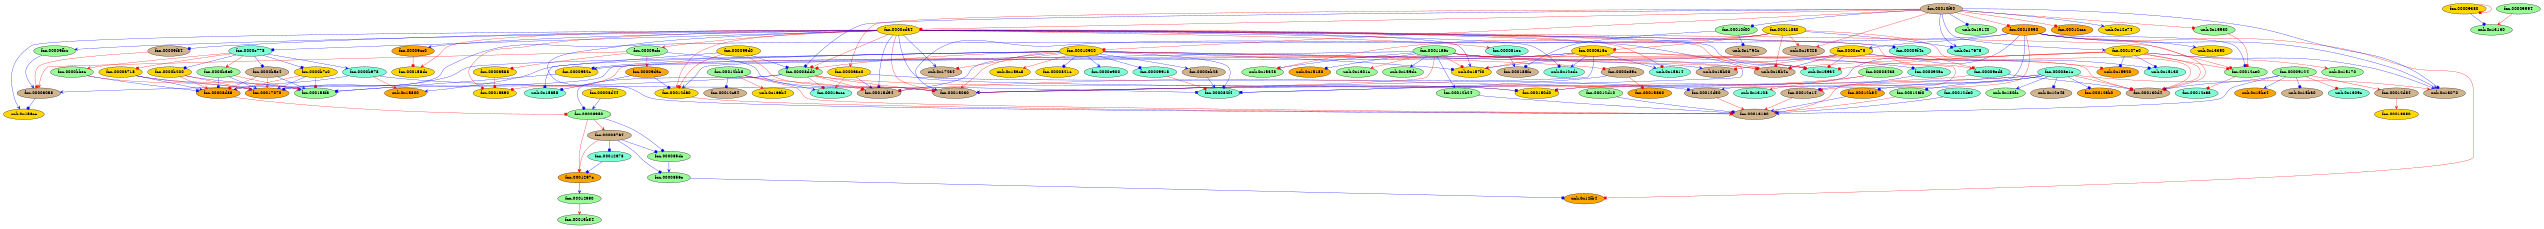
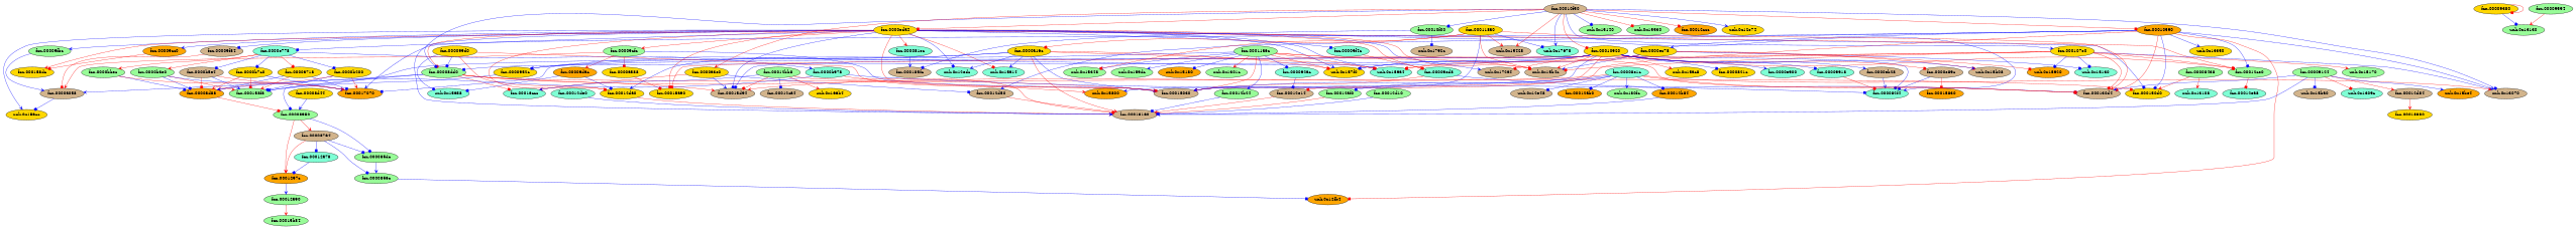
  digraph {
    node [fillcolor=palegreen style=filled]
    edge [arrowhead=box color=blue]
    n1 [label="fcn.0000856c"]
    n2 [fillcolor=orange label="unk.0x12fb4"]
    n3 [label="fcn.000085dc"]
    n4 [fillcolor=aquamarine label="fcn.00012a78"]
    n5 [fillcolor=orange label="fcn.0001297c"]
    n6 [label="fcn.00012a90"]
    n7 [label="fcn.00015b84"]
    n8 [fillcolor=tan label="fcn.00008764"]
    n9 [label="fcn.00008950"]
    n10 [fillcolor=orange label="fcn.00012b84"]
    n11 [fillcolor=tan label="fcn.00013160"]
    n12 [label="fcn.00012af0"]
    n13 [fillcolor=tan label="fcn.00012d84"]
    n14 [fillcolor=gold label="fcn.00018880"]
    n15 [fillcolor=tan label="fcn.00012e14"]
    n16 [fillcolor=gold label="fcn.00009380"]
    n17 [label="unk.0x13130"]
    n18 [label="fcn.00012b24"]
    n19 [label="fcn.00009594"]
    n20 [fillcolor=aquamarine label="fcn.000092ac"]
    n21 [fillcolor=gold label="fcn.00012da0"]
    n22 [label="fcn.00008dd0"]
    n23 [fillcolor=tan label="fcn.00015d94"]
    n24 [fillcolor=tan label="fcn.00015030"]
    n25 [fillcolor=gold label="fcn.000150d0"]
    n26 [fillcolor=aquamarine label="fcn.00016ccc"]
    n27 [fillcolor=tan label="fcn.0000a058"]
    n28 [fillcolor=gold label="fcn.00015a90"]
    n29 [fillcolor=orange label="fcn.00009dac"]
    n30 [fillcolor=aquamarine label="unk.0x15a58"]
    n31 [fillcolor=gold label="fcn.0000a588"]
    n32 [fillcolor=gold label="unk.0x156cc"]
    n33 [fillcolor=aquamarine label="fcn.00009ed8"]
    n34 [fillcolor=tan label="fcn.000130d4"]
    n35 [fillcolor=tan label="fcn.00009f84"]
    n36 [label="fcn.00009fbc"]
    n37 [fillcolor=gold label="fcn.0000952c"]
    n38 [label="fcn.000158f8"]
    n39 [fillcolor=tan label="fcn.00012d50"]
    n40 [fillcolor=orange label="fcn.00008d88"]
    n41 [fillcolor=gold label="fcn.0000a718"]
    n42 [fillcolor=orange label="fcn.00017070"]
    n43 [fillcolor=gold label="fcn.0000b200"]
    n44 [label="fcn.0000b3e0"]
    n45 [fillcolor=tan label="fcn.0000b5e4"]
    n46 [fillcolor=gold label="fcn.0000b7c0"]
    n47 [label="fcn.0000bbec"]
    n48 [fillcolor=aquamarine label="fcn.0000b978"]
    n49 [fillcolor=aquamarine label="fcn.000082f4"]
    n50 [fillcolor=orange label="unk.0x15800"]
    n51 [label="fcn.00012ce0"]
    n52 [fillcolor=aquamarine label="fcn.00012ea8"]
    n53 [fillcolor=aquamarine label="fcn.0000e778"]
    n54 [fillcolor=aquamarine label="fcn.00009f4c"]
    n55 [label="fcn.00009cfc"]
    n56 [fillcolor=aquamarine label="fcn.000081ec"]
    n57 [fillcolor=tan label="fcn.000185fc"]
    n58 [fillcolor=orange label="fcn.00009cc0"]
    n59 [fillcolor=gold label="fcn.000158dc"]
    n60 [fillcolor=gold label="fcn.0000ec78"]
    n61 [fillcolor=orange label="unk.0x15920"]
    n62 [fillcolor=aquamarine label="unk.0x15130"]
    n63 [fillcolor=gold label="unk.0x157f0"]
    n64 [fillcolor=tan label="unk.0x15b4c"]
    n65 [fillcolor=tan label="unk.0x15b08"]
    n66 [fillcolor=aquamarine label="unk.0x159a4"]
    n67 [fillcolor=aquamarine label="fcn.00009918"]
    n68 [fillcolor=tan label="fcn.0000e89c"]
    n69 [fillcolor=orange label="fcn.00015830"]
    n70 [fillcolor=tan label="fcn.0000eb28"]
    n71 [fillcolor=gold label="fcn.0000a3e0"]
    n72 [fillcolor=gold label="fcn.0000eda4"]
    n73 [fillcolor=tan label="unk.0x172a4"]
    n74 [fillcolor=aquamarine label="unk.0x12edc"]
    n75 [fillcolor=aquamarine label="unk.0x15a14"]
    n76 [label="fcn.00010f00"]
    n77 [fillcolor=tan label="unk.0x1792c"]
    n78 [fillcolor=orange label="fcn.00010590"]
    n79 [fillcolor=gold label="unk.0x13350"]
    n80 [fillcolor=tan label="unk.0x13070"]
    n81 [fillcolor=gold label="fcn.00010920"]
    n82 [fillcolor=gold label="unk.0x15ac8"]
    n83 [fillcolor=gold label="fcn.0000821c"]
    n84 [fillcolor=aquamarine label="fcn.0000e900"]
    n85 [fillcolor=gold label="fcn.000107e0"]
    n86 [label="unk.0x15170"]
    n87 [fillcolor=gold label="fcn.0000a16c"]
    n88 [label="fcn.00012d10"]
    n89 [label="fcn.00012bb8"]
    n90 [fillcolor=tan label="fcn.00012ca4"]
    n91 [fillcolor=gold label="unk.0x166b4"]
    n92 [label="fcn.00011a6c"]
    n93 [label="unk.0x159dc"]
    n94 [fillcolor=orange label="unk.0x15180"]
    n95 [label="unk.0x15348"]
    n96 [label="unk.0x1301c"]
    n97 [fillcolor=gold label="fcn.00008d44"]
    n98 [fillcolor=aquamarine label="fcn.00012de0"]
    n99 [fillcolor=gold label="fcn.000118a0"]
    n100 [fillcolor=tan label="unk.0x15428"]
    n101 [fillcolor=aquamarine label="unk.0x17678"]
    n102 [label="fcn.00008438"]
    n103 [fillcolor=aquamarine label="unk.0x13108"]
    n104 [fillcolor=aquamarine label="fcn.00008e1c"]
    n105 [fillcolor=tan label="unk.0x12e48"]
    n106 [fillcolor=orange label="fcn.00012ab0"]
    n107 [label="unk.0x180fc"]
    n108 [label="fcn.00009124"]
    n109 [fillcolor=orange label="unk.0x15be4"]
    n110 [fillcolor=tan label="unk.0x15ba0"]
    n111 [fillcolor=aquamarine label="unk.0x1309c"]
    n112 [fillcolor=tan label="fcn.00010f50"]
    n113 [label="unk.0x15140"]
    n114 [label="unk.0x15530"]
    n115 [fillcolor=orange label="fcn.00012ccc"]
    n116 [fillcolor=gold label="unk.0x12e74"]
    n117 [fillcolor=gold label="fcn.000099d0"]
    n1 -> n2
    n3 -> n1 [arrowhead=vee]
    n4 -> n5
    n5 -> n6 [arrowhead=vee]
    n6 -> n7 [arrowhead=vee color=red]
    n8 -> n1
    n8 -> n3
    n8 -> n4
    n8 -> n5 [arrowhead=vee color=red]
    n9 -> n3
    n9 -> n5 [arrowhead=vee color=red]
    n9 -> n8 [arrowhead=vee color=red]
    n10 -> n11 [arrowhead=vee]
    n12 -> n11 [color=red]
    n13 -> n14 [arrowhead=vee color=red]
    n15 -> n11 [arrowhead=vee color=red]
    n16 -> n16 [color=red]
    n16 -> n17
    n18 -> n11
    n19 -> n17 [arrowhead=vee color=red]
    n20 -> n15
    n21 -> n11 [arrowhead=vee color=red]
    n22 -> n9
    n22 -> n23 [arrowhead=vee color=red]
    n22 -> n24 [color=red]
    n22 -> n25 [color=red]
    n22 -> n26 [color=red]
    n22 -> n27 [arrowhead=vee]
    n27 -> n32
    n29 -> n21
    n29 -> n30
    n31 -> n28 [color=red]
    n33 -> n24 [arrowhead=vee color=red]
    n33 -> n34
    n35 -> n27 [color=red]
    n36 -> n27 [arrowhead=vee]
    n37 -> n38 [arrowhead=vee]
    n39 -> n11 [arrowhead=vee color=red]
    n40 -> n9 [color=red]
    n41 -> n38 [arrowhead=vee color=red]
    n41 -> n40 [arrowhead=vee]
    n41 -> n42
    n43 -> n38
    n43 -> n40 [arrowhead=vee color=red]
    n43 -> n42 [arrowhead=vee color=red]
    n44 -> n38 [arrowhead=vee color=red]
    n44 -> n40
    n44 -> n42 [arrowhead=vee]
    n45 -> n38 [arrowhead=vee]
    n45 -> n40 [color=red]
    n45 -> n42 [arrowhead=vee color=red]
    n46 -> n38 [color=red]
    n46 -> n40 [arrowhead=vee color=red]
    n46 -> n42 [arrowhead=vee]
    n47 -> n40
    n47 -> n42 [arrowhead=vee color=red]
    n48 -> n40 [arrowhead=vee]
    n48 -> n49
    n48 -> n50 [arrowhead=vee color=red]
    n51 -> n52 [color=red]
    n53 -> n41 [color=red]
    n53 -> n43
    n53 -> n44 [arrowhead=vee color=red]
    n53 -> n45
    n53 -> n46
    n53 -> n47 [arrowhead=vee color=red]
    n53 -> n48 [arrowhead=vee]
    n54 -> n33 [color=red]
    n55 -> n24 [arrowhead=vee]
    n55 -> n27 [arrowhead=vee color=red]
    n55 -> n29 [arrowhead=vee color=red]
    n55 -> n31 [color=red]
    n56 -> n57 [arrowhead=vee]
    n58 -> n59 [color=red]
    n60 -> n61 [color=red]
    n60 -> n62
    n60 -> n63 [arrowhead=vee]
    n60 -> n64 [arrowhead=vee]
    n60 -> n65 [color=red]
    n60 -> n66 [color=red]
    n67 -> n49 [color=red]
    n68 -> n49
    n68 -> n69 [color=red]
    n70 -> n49 [arrowhead=vee]
    n71 -> n23 [arrowhead=vee]
    n71 -> n26 [arrowhead=vee color=red]
    n71 -> n39
    n72 -> n11 [arrowhead=vee]
    n72 -> n21 [arrowhead=vee color=red]
    n72 -> n22 [color=red]
    n72 -> n23
    n72 -> n24 [arrowhead=vee color=red]
    n72 -> n25
    n72 -> n28 [color=red]
    n72 -> n32 [arrowhead=vee]
    n72 -> n33 [arrowhead=vee color=red]
    n72 -> n35
    n72 -> n36 [arrowhead=vee]
    n72 -> n49 [arrowhead=vee]
    n72 -> n51 [color=red]
    n72 -> n53
    n72 -> n54
    n72 -> n55 [arrowhead=vee color=red]
    n72 -> n56 [arrowhead=vee color=red]
    n72 -> n58 [arrowhead=vee]
    n72 -> n59 [arrowhead=vee color=red]
    n72 -> n63 [arrowhead=vee]
    n72 -> n64 [color=red]
    n72 -> n66
    n72 -> n73 [arrowhead=vee]
    n72 -> n74
    n72 -> n75 [color=red]
    n76 -> n57
    n76 -> n77
    n78 -> n2 [color=red]
    n78 -> n15 [color=red]
    n78 -> n25
    n78 -> n34 [color=red]
    n78 -> n39 [arrowhead=vee]
    n78 -> n42 [arrowhead=vee]
    n78 -> n51
    n78 -> n60 [arrowhead=vee]
    n78 -> n79 [arrowhead=vee]
    n78 -> n80 [arrowhead=vee]
-   n81 -> n22 [color=red]
+   n81 -> n22
    n81 -> n23
    n81 -> n24 [arrowhead=vee color=red]
    n81 -> n37
    n81 -> n42
    n81 -> n49
    n81 -> n50 [arrowhead=vee]
-   n114 -> n51 [color=red]
+   n81 -> n51 [color=red]
    n81 -> n63
    n81 -> n64 [arrowhead=vee color=red]
    n81 -> n65 [arrowhead=vee]
    n81 -> n67
    n81 -> n68 [color=red]
    n81 -> n70 [arrowhead=vee]
    n81 -> n73 [color=red]
    n81 -> n82 [arrowhead=vee color=red]
    n81 -> n83
    n81 -> n84 [arrowhead=vee]
    n85 -> n28 [color=red]
    n85 -> n34 [color=red]
    n85 -> n51 [color=red]
    n85 -> n61
    n85 -> n62
    n85 -> n64 [color=red]
    n85 -> n66 [color=red]
    n85 -> n80 [arrowhead=vee]
    n85 -> n86 [arrowhead=vee color=red]
    n87 -> n11 [arrowhead=vee color=red]
    n87 -> n21 [arrowhead=vee]
    n87 -> n24 [arrowhead=vee]
    n87 -> n37 [arrowhead=vee]
    n87 -> n63 [arrowhead=vee color=red]
    n87 -> n66 [color=red]
    n87 -> n74 [arrowhead=vee]
    n87 -> n75 [arrowhead=vee]
    n88 -> n11
    n89 -> n11 [color=red]
    n89 -> n23 [color=red]
    n89 -> n26 [arrowhead=vee]
    n89 -> n90
    n89 -> n91 [arrowhead=vee color=red]
    n92 -> n18 [arrowhead=vee]
    n92 -> n20
    n92 -> n24 [arrowhead=vee color=red]
    n92 -> n34 [color=red]
    n92 -> n38
    n92 -> n63 [color=red]
    n92 -> n64 [color=red]
    n92 -> n66 [arrowhead=vee color=red]
    n92 -> n93 [arrowhead=vee]
    n92 -> n94
    n92 -> n95 [arrowhead=vee]
    n92 -> n96 [arrowhead=vee color=red]
    n97 -> n9 [arrowhead=vee]
    n98 -> n11 [arrowhead=vee]
    n99 -> n24 [arrowhead=vee]
    n99 -> n34 [arrowhead=vee color=red]
    n99 -> n64 [color=red]
    n99 -> n87 [color=red]
    n99 -> n95 [color=red]
    n99 -> n100 [arrowhead=vee color=red]
    n99 -> n101
    n102 -> n25 [arrowhead=vee color=red]
    n102 -> n103 [arrowhead=vee color=red]
    n104 -> n10
    n104 -> n12
    n104 -> n23 [arrowhead=vee color=red]
    n104 -> n24 [arrowhead=vee]
    n104 -> n34 [color=red]
    n104 -> n80 [arrowhead=vee color=red]
    n104 -> n105
    n104 -> n106
    n104 -> n107 [arrowhead=vee]
    n108 -> n11 [arrowhead=vee]
    n108 -> n13 [arrowhead=vee color=red]
    n108 -> n34 [arrowhead=vee]
    n108 -> n109 [arrowhead=vee]
    n108 -> n110
    n108 -> n111 [color=red]
    n112 -> n22
    n112 -> n71 [arrowhead=vee color=red]
    n112 -> n72 [color=red]
    n112 -> n76
    n112 -> n78 [color=red]
    n112 -> n80
    n112 -> n81 [color=red]
    n112 -> n85 [arrowhead=vee]
    n112 -> n100 [arrowhead=vee color=red]
    n112 -> n101 [arrowhead=vee]
    n112 -> n113
    n112 -> n114 [color=red]
    n112 -> n115 [color=red]
    n112 -> n116 [arrowhead=vee]
    n117 -> n21 [color=red]
    n117 -> n22
    n117 -> n24 [arrowhead=vee color=red]
    n117 -> n30
  }
